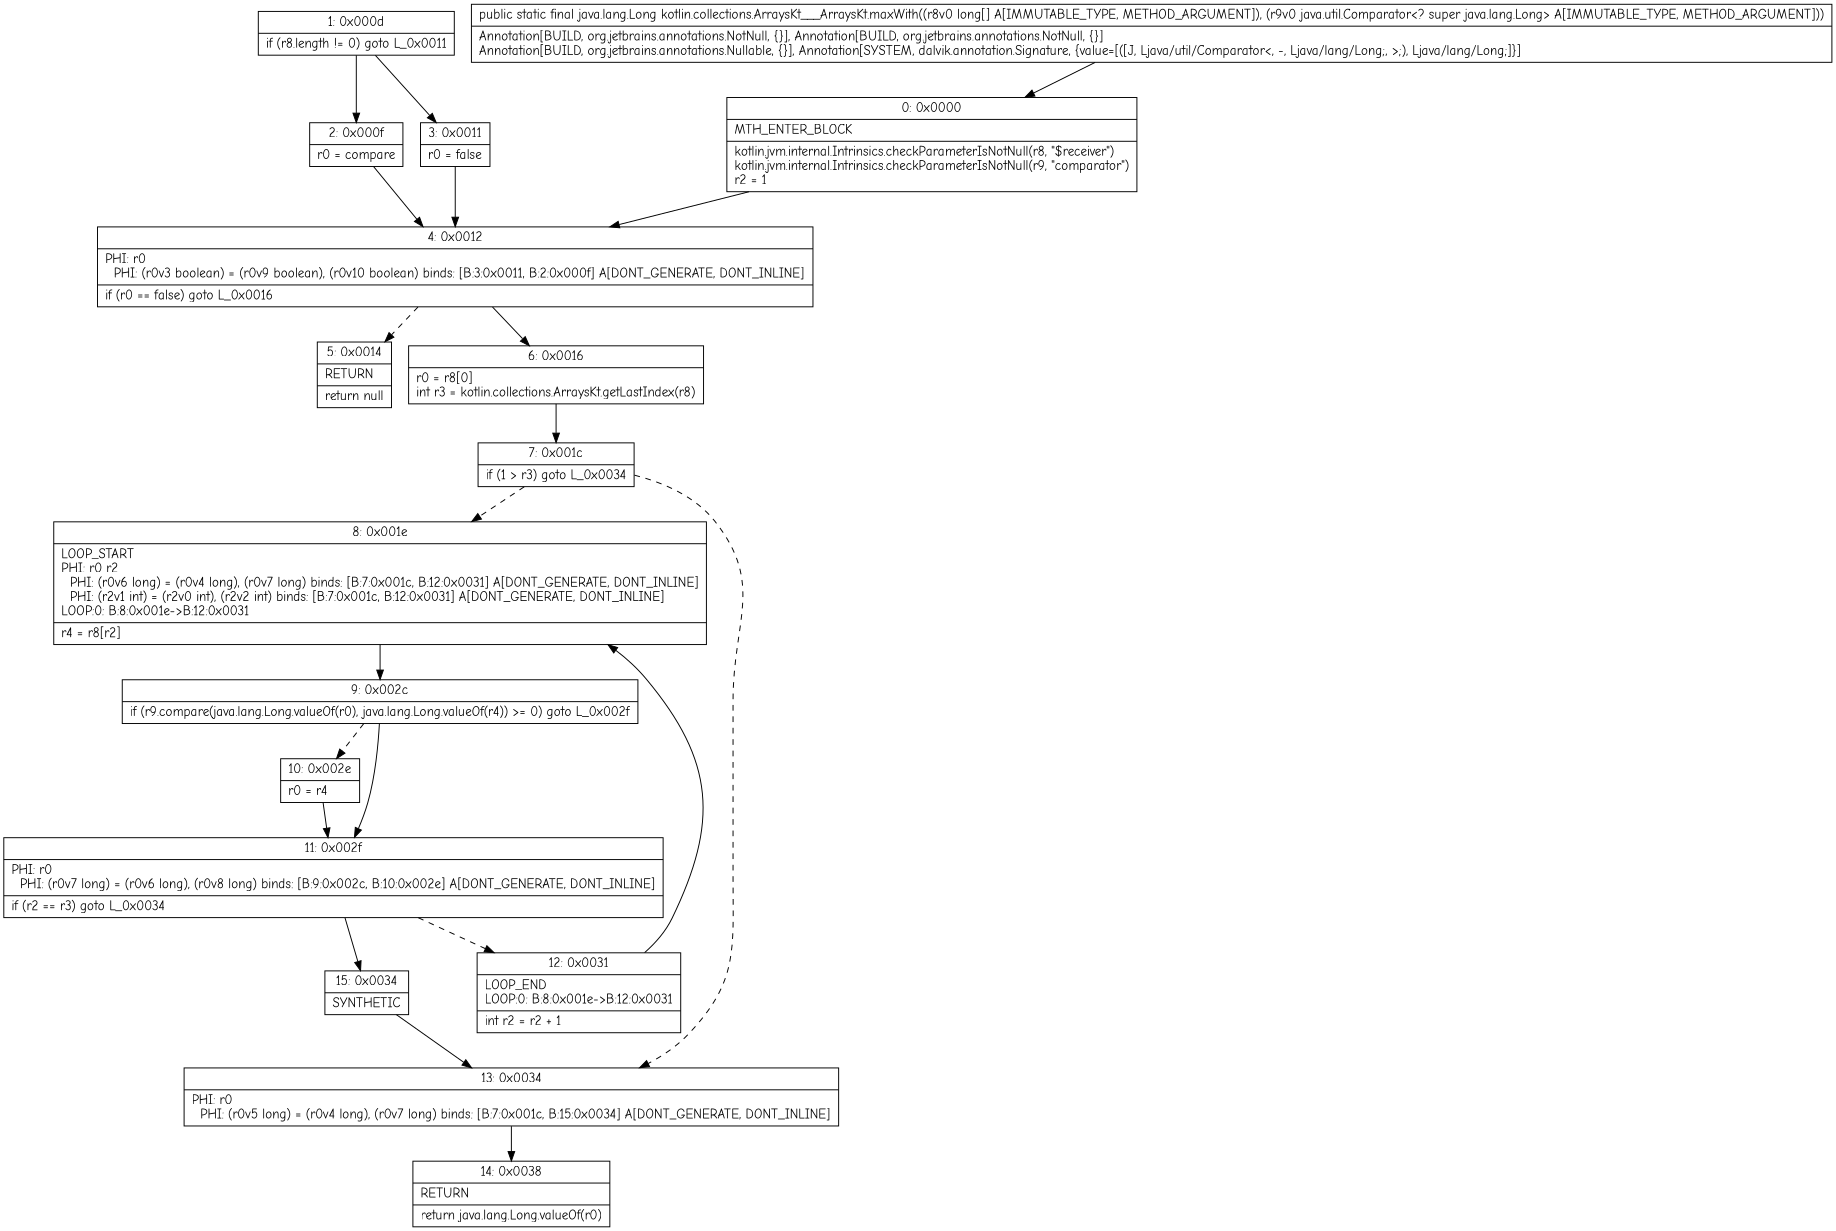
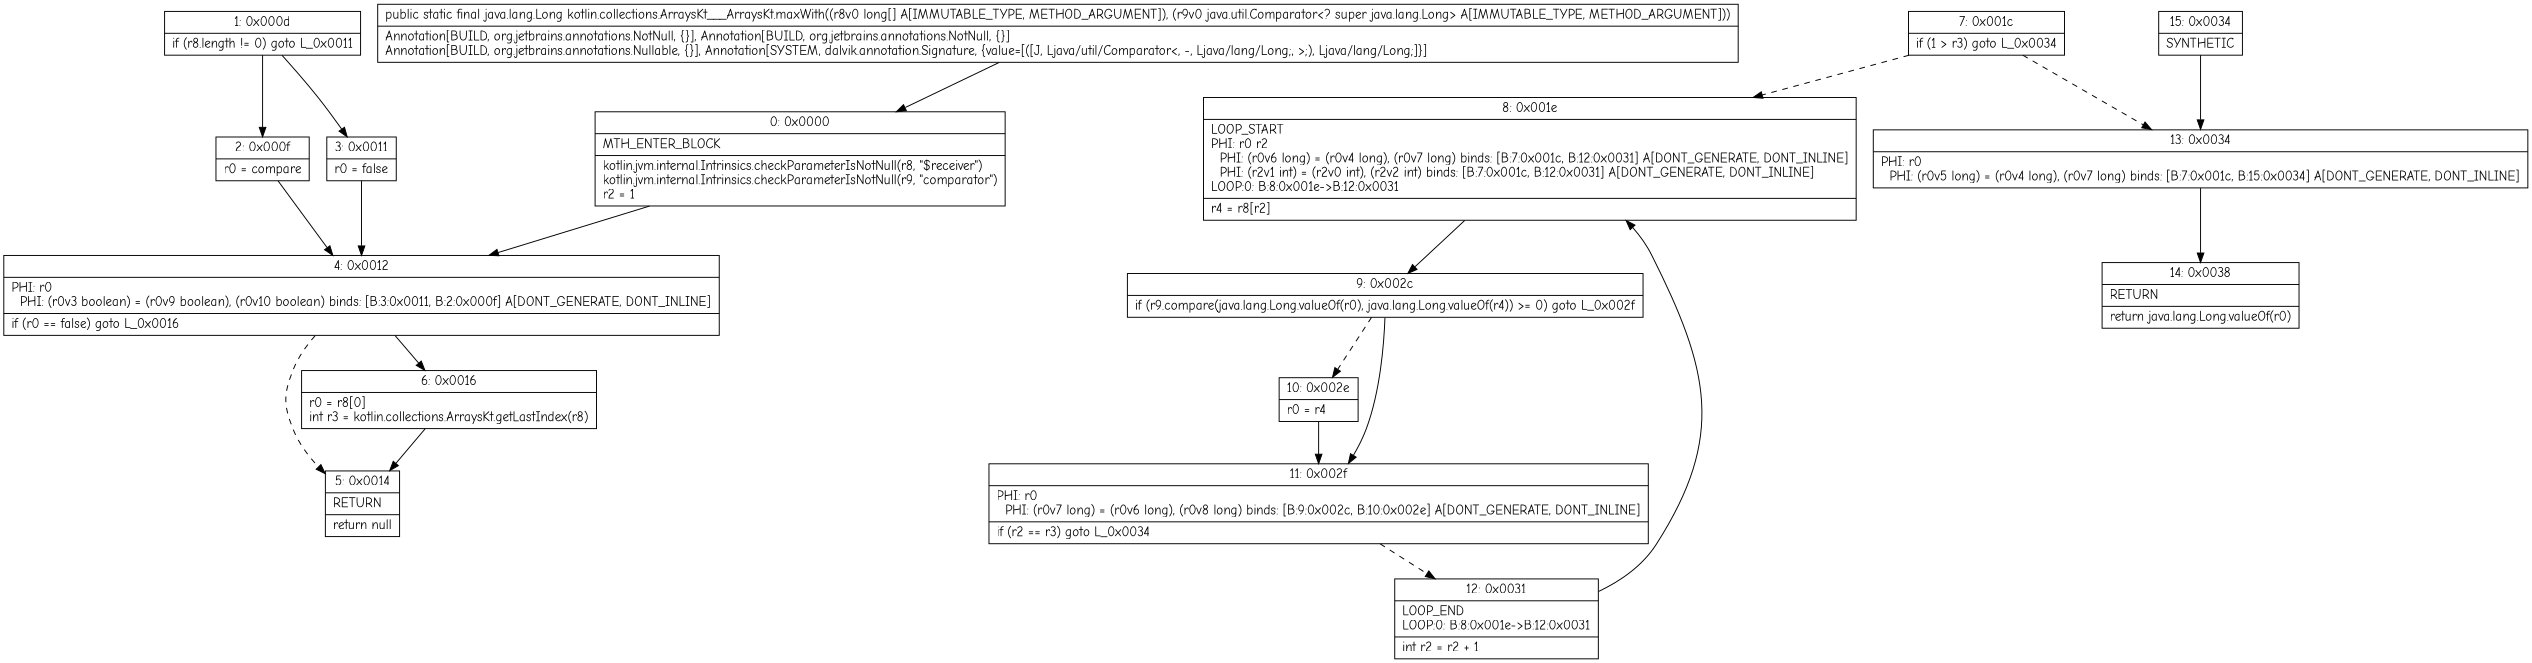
  digraph {
    fontname="Comic Neue"
    node [fontname="Comic Neue" shape=record]
    edge [fontname="Comic Neue"]
    n1 [label="{0\:\ 0x0000|MTH_ENTER_BLOCK\l|kotlin.jvm.internal.Intrinsics.checkParameterIsNotNull(r8, \"$receiver\")\lkotlin.jvm.internal.Intrinsics.checkParameterIsNotNull(r9, \"comparator\")\lr2 = 1\l}"]
    n2 [label="{4\:\ 0x0012|PHI: r0 \l  PHI: (r0v3 boolean) = (r0v9 boolean), (r0v10 boolean) binds: [B:3:0x0011, B:2:0x000f] A[DONT_GENERATE, DONT_INLINE]\l|if (r0 == false) goto L_0x0016\l}"]
    n3 [label="{1\:\ 0x000d|if (r8.length != 0) goto L_0x0011\l}"]
    n4 [label="{2\:\ 0x000f|r0 = compare\l}"]
    n5 [label="{3\:\ 0x0011|r0 = false\l}"]
    n6 [label="{5\:\ 0x0014|RETURN\l|return null\l}"]
    n7 [label="{6\:\ 0x0016|r0 = r8[0]\lint r3 = kotlin.collections.ArraysKt.getLastIndex(r8)\l}"]
    n8 [label="{7\:\ 0x001c|if (1 \> r3) goto L_0x0034\l}"]
    n9 [label="{8\:\ 0x001e|LOOP_START\lPHI: r0 r2 \l  PHI: (r0v6 long) = (r0v4 long), (r0v7 long) binds: [B:7:0x001c, B:12:0x0031] A[DONT_GENERATE, DONT_INLINE]\l  PHI: (r2v1 int) = (r2v0 int), (r2v2 int) binds: [B:7:0x001c, B:12:0x0031] A[DONT_GENERATE, DONT_INLINE]\lLOOP:0: B:8:0x001e\-\>B:12:0x0031\l|r4 = r8[r2]\l}"]
    n10 [label="{13\:\ 0x0034|PHI: r0 \l  PHI: (r0v5 long) = (r0v4 long), (r0v7 long) binds: [B:7:0x001c, B:15:0x0034] A[DONT_GENERATE, DONT_INLINE]\l}"]
    n11 [label="{9\:\ 0x002c|if (r9.compare(java.lang.Long.valueOf(r0), java.lang.Long.valueOf(r4)) \>= 0) goto L_0x002f\l}"]
    n12 [label="{14\:\ 0x0038|RETURN\l|return java.lang.Long.valueOf(r0)\l}"]
    n13 [label="{10\:\ 0x002e|r0 = r4\l}"]
    n14 [label="{11\:\ 0x002f|PHI: r0 \l  PHI: (r0v7 long) = (r0v6 long), (r0v8 long) binds: [B:9:0x002c, B:10:0x002e] A[DONT_GENERATE, DONT_INLINE]\l|if (r2 == r3) goto L_0x0034\l}"]
    n15 [label="{12\:\ 0x0031|LOOP_END\lLOOP:0: B:8:0x001e\-\>B:12:0x0031\l|int r2 = r2 + 1\l}"]
    n16 [label="{15\:\ 0x0034|SYNTHETIC\l}"]
    n17 [label="{public static final java.lang.Long kotlin.collections.ArraysKt___ArraysKt.maxWith((r8v0 long[] A[IMMUTABLE_TYPE, METHOD_ARGUMENT]), (r9v0 java.util.Comparator\<? super java.lang.Long\> A[IMMUTABLE_TYPE, METHOD_ARGUMENT]))  | Annotation[BUILD, org.jetbrains.annotations.NotNull, \{\}], Annotation[BUILD, org.jetbrains.annotations.NotNull, \{\}]\lAnnotation[BUILD, org.jetbrains.annotations.Nullable, \{\}], Annotation[SYSTEM, dalvik.annotation.Signature, \{value=[([J, Ljava\/util\/Comparator\<, \-, Ljava\/lang\/Long;, \>;), Ljava\/lang\/Long;]\}]\l}"]
    n1 -> n2
    n2 -> n6 [style=dashed]
    n2 -> n7
    n3 -> n4 [style=solid]
    n3 -> n5
    n4 -> n2
    n5 -> n2
-   n7 -> n8
+   n7 -> n6
    n8 -> n9 [style=dashed]
    n8 -> n10 [style=dashed]
    n9 -> n11
    n10 -> n12
    n11 -> n13 [style=dashed]
    n11 -> n14
    n13 -> n14
    n14 -> n15 [style=dashed]
-   n14 -> n16
    n15 -> n9
    n16 -> n10
    n17 -> n1
  }
